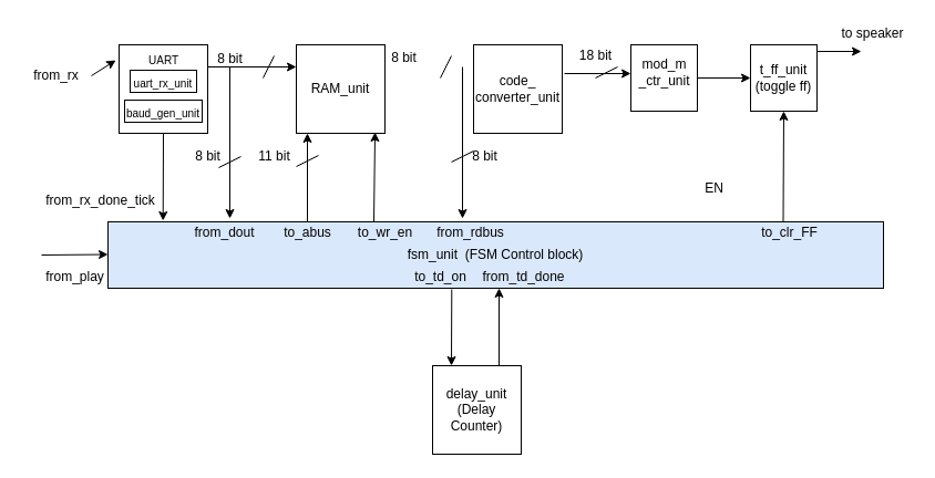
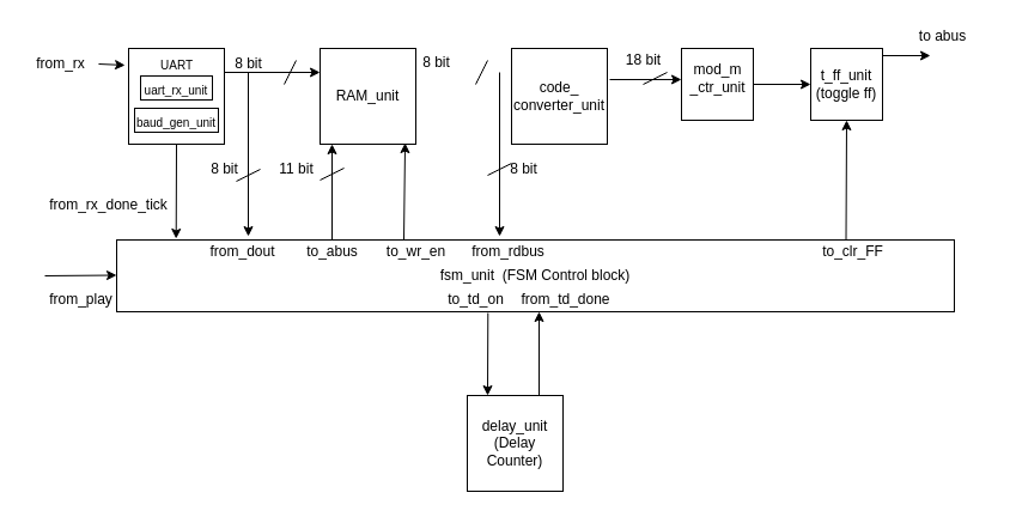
  <mxCell id="0" />
  <mxCell id="1" parent="0" />
- <mxCell id="2" value="fsm_unit&amp;nbsp; (FSM Control block)" style="rounded=0;whiteSpace=wrap;html=1;fillColor=#dae8fc;" parent="1" vertex="1"><mxGeometry x="97" y="200" width="700" height="60" as="geometry" /></mxCell>
+ <mxCell id="2" value="fsm_unit&amp;nbsp; (FSM Control block)" style="rounded=0;whiteSpace=wrap;html=1;" parent="1" vertex="1"><mxGeometry x="97" y="200" width="700" height="60" as="geometry" /></mxCell>
  <mxCell id="3" value="" style="whiteSpace=wrap;html=1;aspect=fixed;" parent="1" vertex="1"><mxGeometry x="107" y="40" width="80" height="80" as="geometry" /></mxCell>
  <mxCell id="4" value="RAM_unit" style="whiteSpace=wrap;html=1;aspect=fixed;" parent="1" vertex="1"><mxGeometry x="267" y="40" width="80" height="80" as="geometry" /></mxCell>
  <mxCell id="5" value="code_&lt;br&gt;converter_unit" style="whiteSpace=wrap;html=1;aspect=fixed;" parent="1" vertex="1"><mxGeometry x="427" y="40" width="80" height="80" as="geometry" /></mxCell>
  <mxCell id="6" value="" style="endArrow=classic;html=1;entryX=-0.037;entryY=0.175;entryDx=0;entryDy=0;entryPerimeter=0;exitX=1.033;exitY=0.5;exitDx=0;exitDy=0;exitPerimeter=0;" parent="1" target="3" edge="1" source="7"><mxGeometry width="50" height="50" relative="1" as="geometry"><mxPoint x="67" y="64" as="sourcePoint" /><mxPoint x="147" y="280" as="targetPoint" /><Array as="points" /></mxGeometry></mxCell>
- <mxCell id="7" value="from_rx" style="text;html=1;align=center;verticalAlign=middle;resizable=0;points=[];autosize=1;" parent="1" vertex="1"><mxGeometry x="20" y="58" width="60" height="20" as="geometry" /></mxCell>
+ <mxCell id="7" value="from_rx" style="text;html=1;align=center;verticalAlign=middle;resizable=0;points=[];autosize=1;" parent="1" vertex="1"><mxGeometry x="20" y="43" width="60" height="20" as="geometry" /></mxCell>
  <mxCell id="8" value="" style="endArrow=classic;html=1;exitX=0.5;exitY=1;exitDx=0;exitDy=0;entryX=0.071;entryY=-0.017;entryDx=0;entryDy=0;entryPerimeter=0;" parent="1" source="3" target="2" edge="1"><mxGeometry width="50" height="50" relative="1" as="geometry"><mxPoint x="57" y="330" as="sourcePoint" /><mxPoint x="107" y="280" as="targetPoint" /></mxGeometry></mxCell>
  <mxCell id="9" value="delay_unit&lt;br&gt;(Delay &lt;br&gt;Counter)" style="whiteSpace=wrap;html=1;aspect=fixed;" parent="1" vertex="1"><mxGeometry x="390" y="330" width="80" height="80" as="geometry" /></mxCell>
  <mxCell id="10" value="" style="endArrow=classic;html=1;exitX=0.5;exitY=1;exitDx=0;exitDy=0;entryX=0.071;entryY=-0.017;entryDx=0;entryDy=0;entryPerimeter=0;" parent="1" edge="1"><mxGeometry width="50" height="50" relative="1" as="geometry"><mxPoint x="407.3" y="261.02" as="sourcePoint" /><mxPoint x="407" y="330" as="targetPoint" /></mxGeometry></mxCell>
  <mxCell id="11" value="" style="endArrow=classic;html=1;exitX=0.75;exitY=0;exitDx=0;exitDy=0;" parent="1" source="9" edge="1"><mxGeometry width="50" height="50" relative="1" as="geometry"><mxPoint x="307.3" y="151.02" as="sourcePoint" /><mxPoint x="450" y="260" as="targetPoint" /></mxGeometry></mxCell>
  <mxCell id="12" value="" style="endArrow=classic;html=1;entryX=0;entryY=0.433;entryDx=0;entryDy=0;entryPerimeter=0;" parent="1" target="32" edge="1"><mxGeometry width="50" height="50" relative="1" as="geometry"><mxPoint x="509" y="66" as="sourcePoint" /><mxPoint x="547" y="60" as="targetPoint" /></mxGeometry></mxCell>
  <mxCell id="13" value="to_td_on" style="text;html=1;align=center;verticalAlign=middle;resizable=0;points=[];autosize=1;" parent="1" vertex="1"><mxGeometry x="367" y="240" width="60" height="20" as="geometry" /></mxCell>
  <mxCell id="14" value="from_td_done" style="text;html=1;align=center;verticalAlign=middle;resizable=0;points=[];autosize=1;" parent="1" vertex="1"><mxGeometry x="427" y="240" width="90" height="20" as="geometry" /></mxCell>
  <mxCell id="15" value="" style="endArrow=classic;html=1;exitX=0.75;exitY=0;exitDx=0;exitDy=0;entryX=0.5;entryY=1;entryDx=0;entryDy=0;" parent="1" edge="1" target="35"><mxGeometry width="50" height="50" relative="1" as="geometry"><mxPoint x="706.5" y="200" as="sourcePoint" /><mxPoint x="706.5" y="130" as="targetPoint" /></mxGeometry></mxCell>
- <mxCell id="16" value="EN" style="text;html=1;align=center;verticalAlign=middle;resizable=0;points=[];autosize=1;" parent="1" vertex="1"><mxGeometry x="629" y="160" width="30" height="20" as="geometry" /></mxCell>
  <mxCell id="17" value="" style="endArrow=classic;html=1;exitX=0.75;exitY=0;exitDx=0;exitDy=0;entryX=0.125;entryY=1;entryDx=0;entryDy=0;entryPerimeter=0;" parent="1" edge="1" target="4"><mxGeometry width="50" height="50" relative="1" as="geometry"><mxPoint x="277" y="200" as="sourcePoint" /><mxPoint x="277" y="130" as="targetPoint" /></mxGeometry></mxCell>
  <mxCell id="18" value="" style="endArrow=classic;html=1;" parent="1" edge="1"><mxGeometry width="50" height="50" relative="1" as="geometry"><mxPoint x="677" y="46" as="sourcePoint" /><mxPoint x="777" y="46" as="targetPoint" /></mxGeometry></mxCell>
  <mxCell id="19" value="" style="endArrow=classic;html=1;" parent="1" edge="1"><mxGeometry width="50" height="50" relative="1" as="geometry"><mxPoint x="37" y="230" as="sourcePoint" /><mxPoint x="97" y="229.5" as="targetPoint" /></mxGeometry></mxCell>
  <mxCell id="20" value="from_play" style="text;html=1;align=center;verticalAlign=middle;resizable=0;points=[];autosize=1;" parent="1" vertex="1"><mxGeometry x="32" y="240" width="70" height="20" as="geometry" /></mxCell>
  <mxCell id="21" value="" style="endArrow=classic;html=1;exitX=0.75;exitY=0;exitDx=0;exitDy=0;entryX=0.888;entryY=0.988;entryDx=0;entryDy=0;entryPerimeter=0;" parent="1" edge="1" target="4"><mxGeometry width="50" height="50" relative="1" as="geometry"><mxPoint x="337" y="200" as="sourcePoint" /><mxPoint x="337" y="130" as="targetPoint" /></mxGeometry></mxCell>
- <mxCell id="22" value="to speaker" style="text;html=1;align=center;verticalAlign=middle;resizable=0;points=[];autosize=1;" parent="1" vertex="1"><mxGeometry x="752" y="20" width="70" height="20" as="geometry" /></mxCell>
- <mxCell id="23" value="from_rx_done_tick" style="text;html=1;align=center;verticalAlign=middle;resizable=0;points=[];autosize=1;" vertex="1" parent="1"><mxGeometry x="35" y="171" width="110" height="20" as="geometry" /></mxCell>
+ <mxCell id="22" value="to abus" style="text;html=1;align=center;verticalAlign=middle;resizable=0;points=[];autosize=1;" parent="1" vertex="1"><mxGeometry x="752" y="20" width="70" height="20" as="geometry" /></mxCell>
+ <mxCell id="23" value="from_rx_done_tick" style="text;html=1;align=center;verticalAlign=middle;resizable=0;points=[];autosize=1;" vertex="1" parent="1"><mxGeometry x="35" y="161" width="110" height="20" as="geometry" /></mxCell>
  <mxCell id="24" value="to_abus" style="text;html=1;align=center;verticalAlign=middle;resizable=0;points=[];autosize=1;" vertex="1" parent="1"><mxGeometry x="247" y="200" width="60" height="20" as="geometry" /></mxCell>
  <mxCell id="25" value="to_wr_en&lt;br&gt;" style="text;html=1;align=center;verticalAlign=middle;resizable=0;points=[];autosize=1;" vertex="1" parent="1"><mxGeometry x="317" y="200" width="60" height="20" as="geometry" /></mxCell>
  <mxCell id="26" value="" style="group" vertex="1" connectable="0" parent="1"><mxGeometry x="247" y="160" width="10" height="10" as="geometry" /></mxCell>
  <mxCell id="27" value="" style="endArrow=none;html=1;" edge="1" parent="26"><mxGeometry width="50" height="50" relative="1" as="geometry"><mxPoint x="20" y="-10" as="sourcePoint" /><mxPoint x="40" y="-20" as="targetPoint" /></mxGeometry></mxCell>
  <mxCell id="28" value="8 bit&lt;br&gt;" style="text;html=1;align=center;verticalAlign=middle;resizable=0;points=[];autosize=1;" vertex="1" parent="1"><mxGeometry x="187" y="43" width="40" height="20" as="geometry" /></mxCell>
  <mxCell id="29" value="11 bit&lt;br&gt;" style="text;html=1;align=center;verticalAlign=middle;resizable=0;points=[];autosize=1;" vertex="1" parent="1"><mxGeometry x="227" y="131" width="40" height="20" as="geometry" /></mxCell>
  <mxCell id="30" value="8 bit&lt;br&gt;" style="text;html=1;align=center;verticalAlign=middle;resizable=0;points=[];autosize=1;" vertex="1" parent="1"><mxGeometry x="344" y="42" width="40" height="20" as="geometry" /></mxCell>
  <mxCell id="31" style="edgeStyle=orthogonalEdgeStyle;rounded=0;orthogonalLoop=1;jettySize=auto;html=1;exitX=1;exitY=0.5;exitDx=0;exitDy=0;entryX=0;entryY=0.5;entryDx=0;entryDy=0;" edge="1" parent="1" source="32" target="35"><mxGeometry relative="1" as="geometry" /></mxCell>
  <mxCell id="32" value="" style="whiteSpace=wrap;html=1;aspect=fixed;" parent="1" vertex="1"><mxGeometry x="569" y="40" width="60" height="60" as="geometry" /></mxCell>
  <mxCell id="33" value="mod_m&lt;br&gt;_ctr_unit" style="text;html=1;align=center;verticalAlign=middle;resizable=0;points=[];autosize=1;" parent="1" vertex="1"><mxGeometry x="569" y="50" width="60" height="30" as="geometry" /></mxCell>
  <mxCell id="34" value="18 bit" style="text;html=1;align=center;verticalAlign=middle;resizable=0;points=[];autosize=1;" vertex="1" parent="1"><mxGeometry x="517" y="40" width="40" height="20" as="geometry" /></mxCell>
  <mxCell id="35" value="t_ff_unit&lt;br&gt;(toggle ff)" style="whiteSpace=wrap;html=1;aspect=fixed;" vertex="1" parent="1"><mxGeometry x="677" y="40" width="60" height="60" as="geometry" /></mxCell>
  <mxCell id="36" value="to_clr_FF" style="text;html=1;align=center;verticalAlign=middle;resizable=0;points=[];autosize=1;" vertex="1" parent="1"><mxGeometry x="677" y="200" width="70" height="20" as="geometry" /></mxCell>
  <mxCell id="37" value="" style="group" parent="1" vertex="1" connectable="0"><mxGeometry x="537" y="60" width="20" height="10" as="geometry" /></mxCell>
  <mxCell id="38" value="" style="endArrow=none;html=1;" parent="37" edge="1"><mxGeometry width="50" height="50" relative="1" as="geometry"><mxPoint y="10" as="sourcePoint" /><mxPoint x="20" as="targetPoint" /></mxGeometry></mxCell>
  <mxCell id="39" value="" style="endArrow=none;html=1;" parent="1" edge="1"><mxGeometry width="50" height="50" relative="1" as="geometry"><mxPoint x="407" y="50" as="sourcePoint" /><mxPoint x="397" y="70" as="targetPoint" /></mxGeometry></mxCell>
  <mxCell id="40" value="" style="endArrow=classic;html=1;exitX=1;exitY=0.25;exitDx=0;exitDy=0;entryX=0;entryY=0.25;entryDx=0;entryDy=0;" parent="1" source="3" target="4" edge="1"><mxGeometry width="50" height="50" relative="1" as="geometry"><mxPoint x="187" y="115" as="sourcePoint" /><mxPoint x="237" y="65" as="targetPoint" /></mxGeometry></mxCell>
  <mxCell id="41" value="" style="endArrow=none;html=1;" parent="1" edge="1"><mxGeometry width="50" height="50" relative="1" as="geometry"><mxPoint x="237" y="70" as="sourcePoint" /><mxPoint x="247" y="50" as="targetPoint" /></mxGeometry></mxCell>
  <mxCell id="42" value="" style="endArrow=classic;html=1;" edge="1" parent="1"><mxGeometry width="50" height="50" relative="1" as="geometry"><mxPoint x="207" y="60" as="sourcePoint" /><mxPoint x="207" y="197" as="targetPoint" /></mxGeometry></mxCell>
  <mxCell id="43" value="from_dout" style="text;html=1;align=center;verticalAlign=middle;resizable=0;points=[];autosize=1;" vertex="1" parent="1"><mxGeometry x="167" y="200" width="70" height="20" as="geometry" /></mxCell>
  <mxCell id="44" value="" style="endArrow=classic;html=1;" edge="1" parent="1"><mxGeometry width="50" height="50" relative="1" as="geometry"><mxPoint x="417" y="60" as="sourcePoint" /><mxPoint x="417" y="197" as="targetPoint" /></mxGeometry></mxCell>
  <mxCell id="45" value="from_rdbus" style="text;html=1;align=center;verticalAlign=middle;resizable=0;points=[];autosize=1;" vertex="1" parent="1"><mxGeometry x="384" y="200" width="80" height="20" as="geometry" /></mxCell>
  <mxCell id="46" value="" style="endArrow=none;html=1;" edge="1" parent="1"><mxGeometry width="50" height="50" relative="1" as="geometry"><mxPoint x="427" y="136" as="sourcePoint" /><mxPoint x="407" y="146" as="targetPoint" /></mxGeometry></mxCell>
  <mxCell id="47" value="" style="endArrow=none;html=1;" edge="1" parent="1"><mxGeometry width="50" height="50" relative="1" as="geometry"><mxPoint x="217" y="141" as="sourcePoint" /><mxPoint x="197" y="151" as="targetPoint" /></mxGeometry></mxCell>
  <mxCell id="48" value="8 bit&lt;br&gt;" style="text;html=1;align=center;verticalAlign=middle;resizable=0;points=[];autosize=1;" vertex="1" parent="1"><mxGeometry x="167" y="131" width="40" height="20" as="geometry" /></mxCell>
  <mxCell id="49" value="8 bit&lt;br&gt;" style="text;html=1;align=center;verticalAlign=middle;resizable=0;points=[];autosize=1;" vertex="1" parent="1"><mxGeometry x="417" y="131" width="40" height="20" as="geometry" /></mxCell>
  <mxCell id="50" value="&lt;font size=&quot;1&quot;&gt;UART&lt;/font&gt;" style="text;html=1;align=center;verticalAlign=middle;resizable=0;points=[];autosize=1;fontSize=16;" vertex="1" parent="1"><mxGeometry x="127" y="37" width="40" height="30" as="geometry" /></mxCell>
  <mxCell id="51" value="&lt;font size=&quot;1&quot;&gt;uart_rx_unit&lt;/font&gt;" style="rounded=0;whiteSpace=wrap;html=1;fillColor=none;fontSize=16;" vertex="1" parent="1"><mxGeometry x="117" y="63" width="60" height="20" as="geometry" /></mxCell>
  <mxCell id="52" value="&lt;font size=&quot;1&quot;&gt;baud_gen_unit&lt;/font&gt;" style="rounded=0;whiteSpace=wrap;html=1;fillColor=none;fontSize=16;" vertex="1" parent="1"><mxGeometry x="112" y="90" width="70" height="20" as="geometry" /></mxCell>
